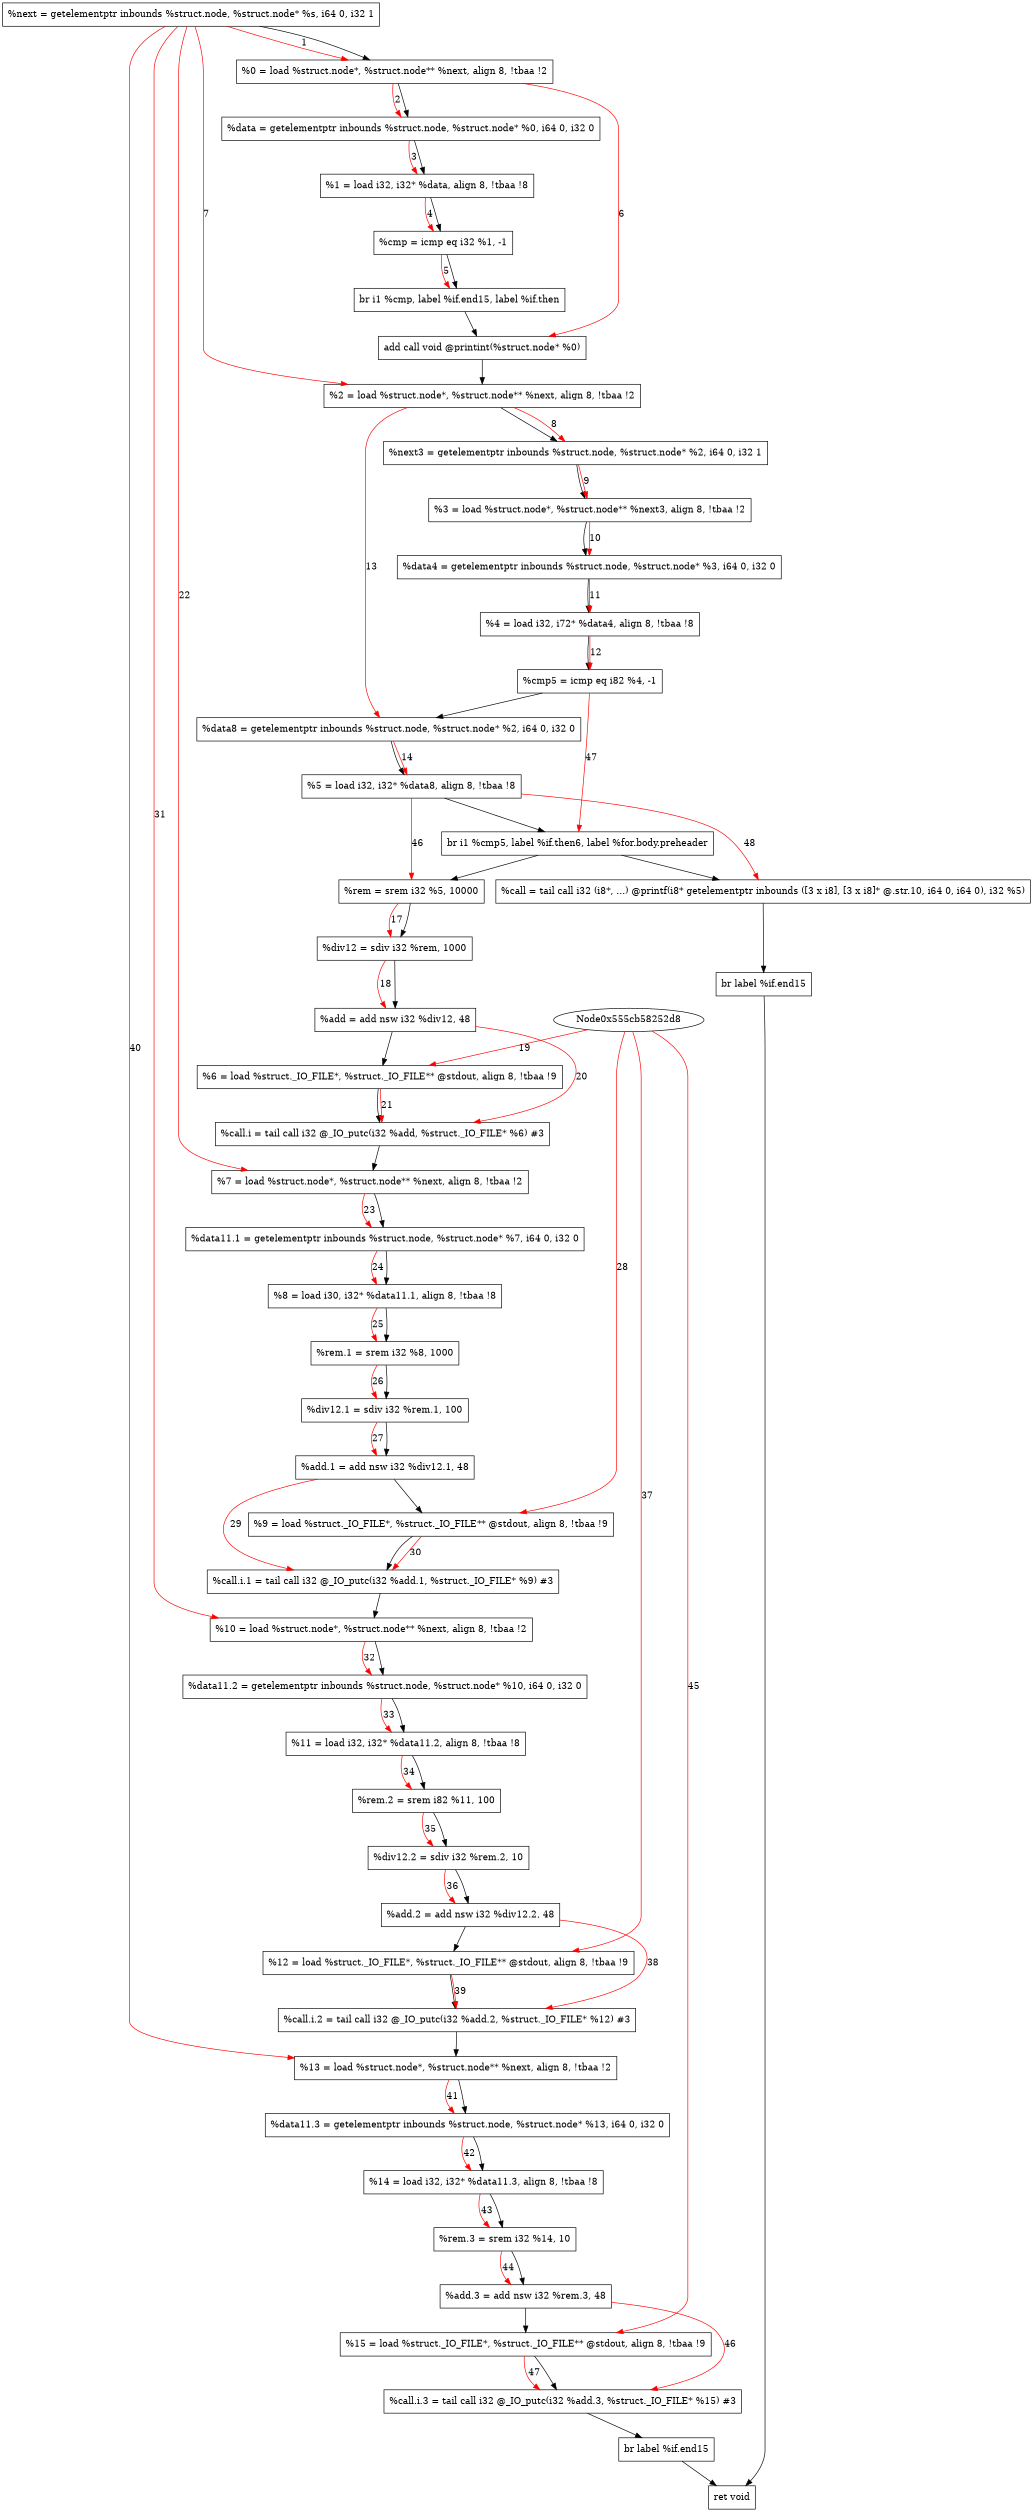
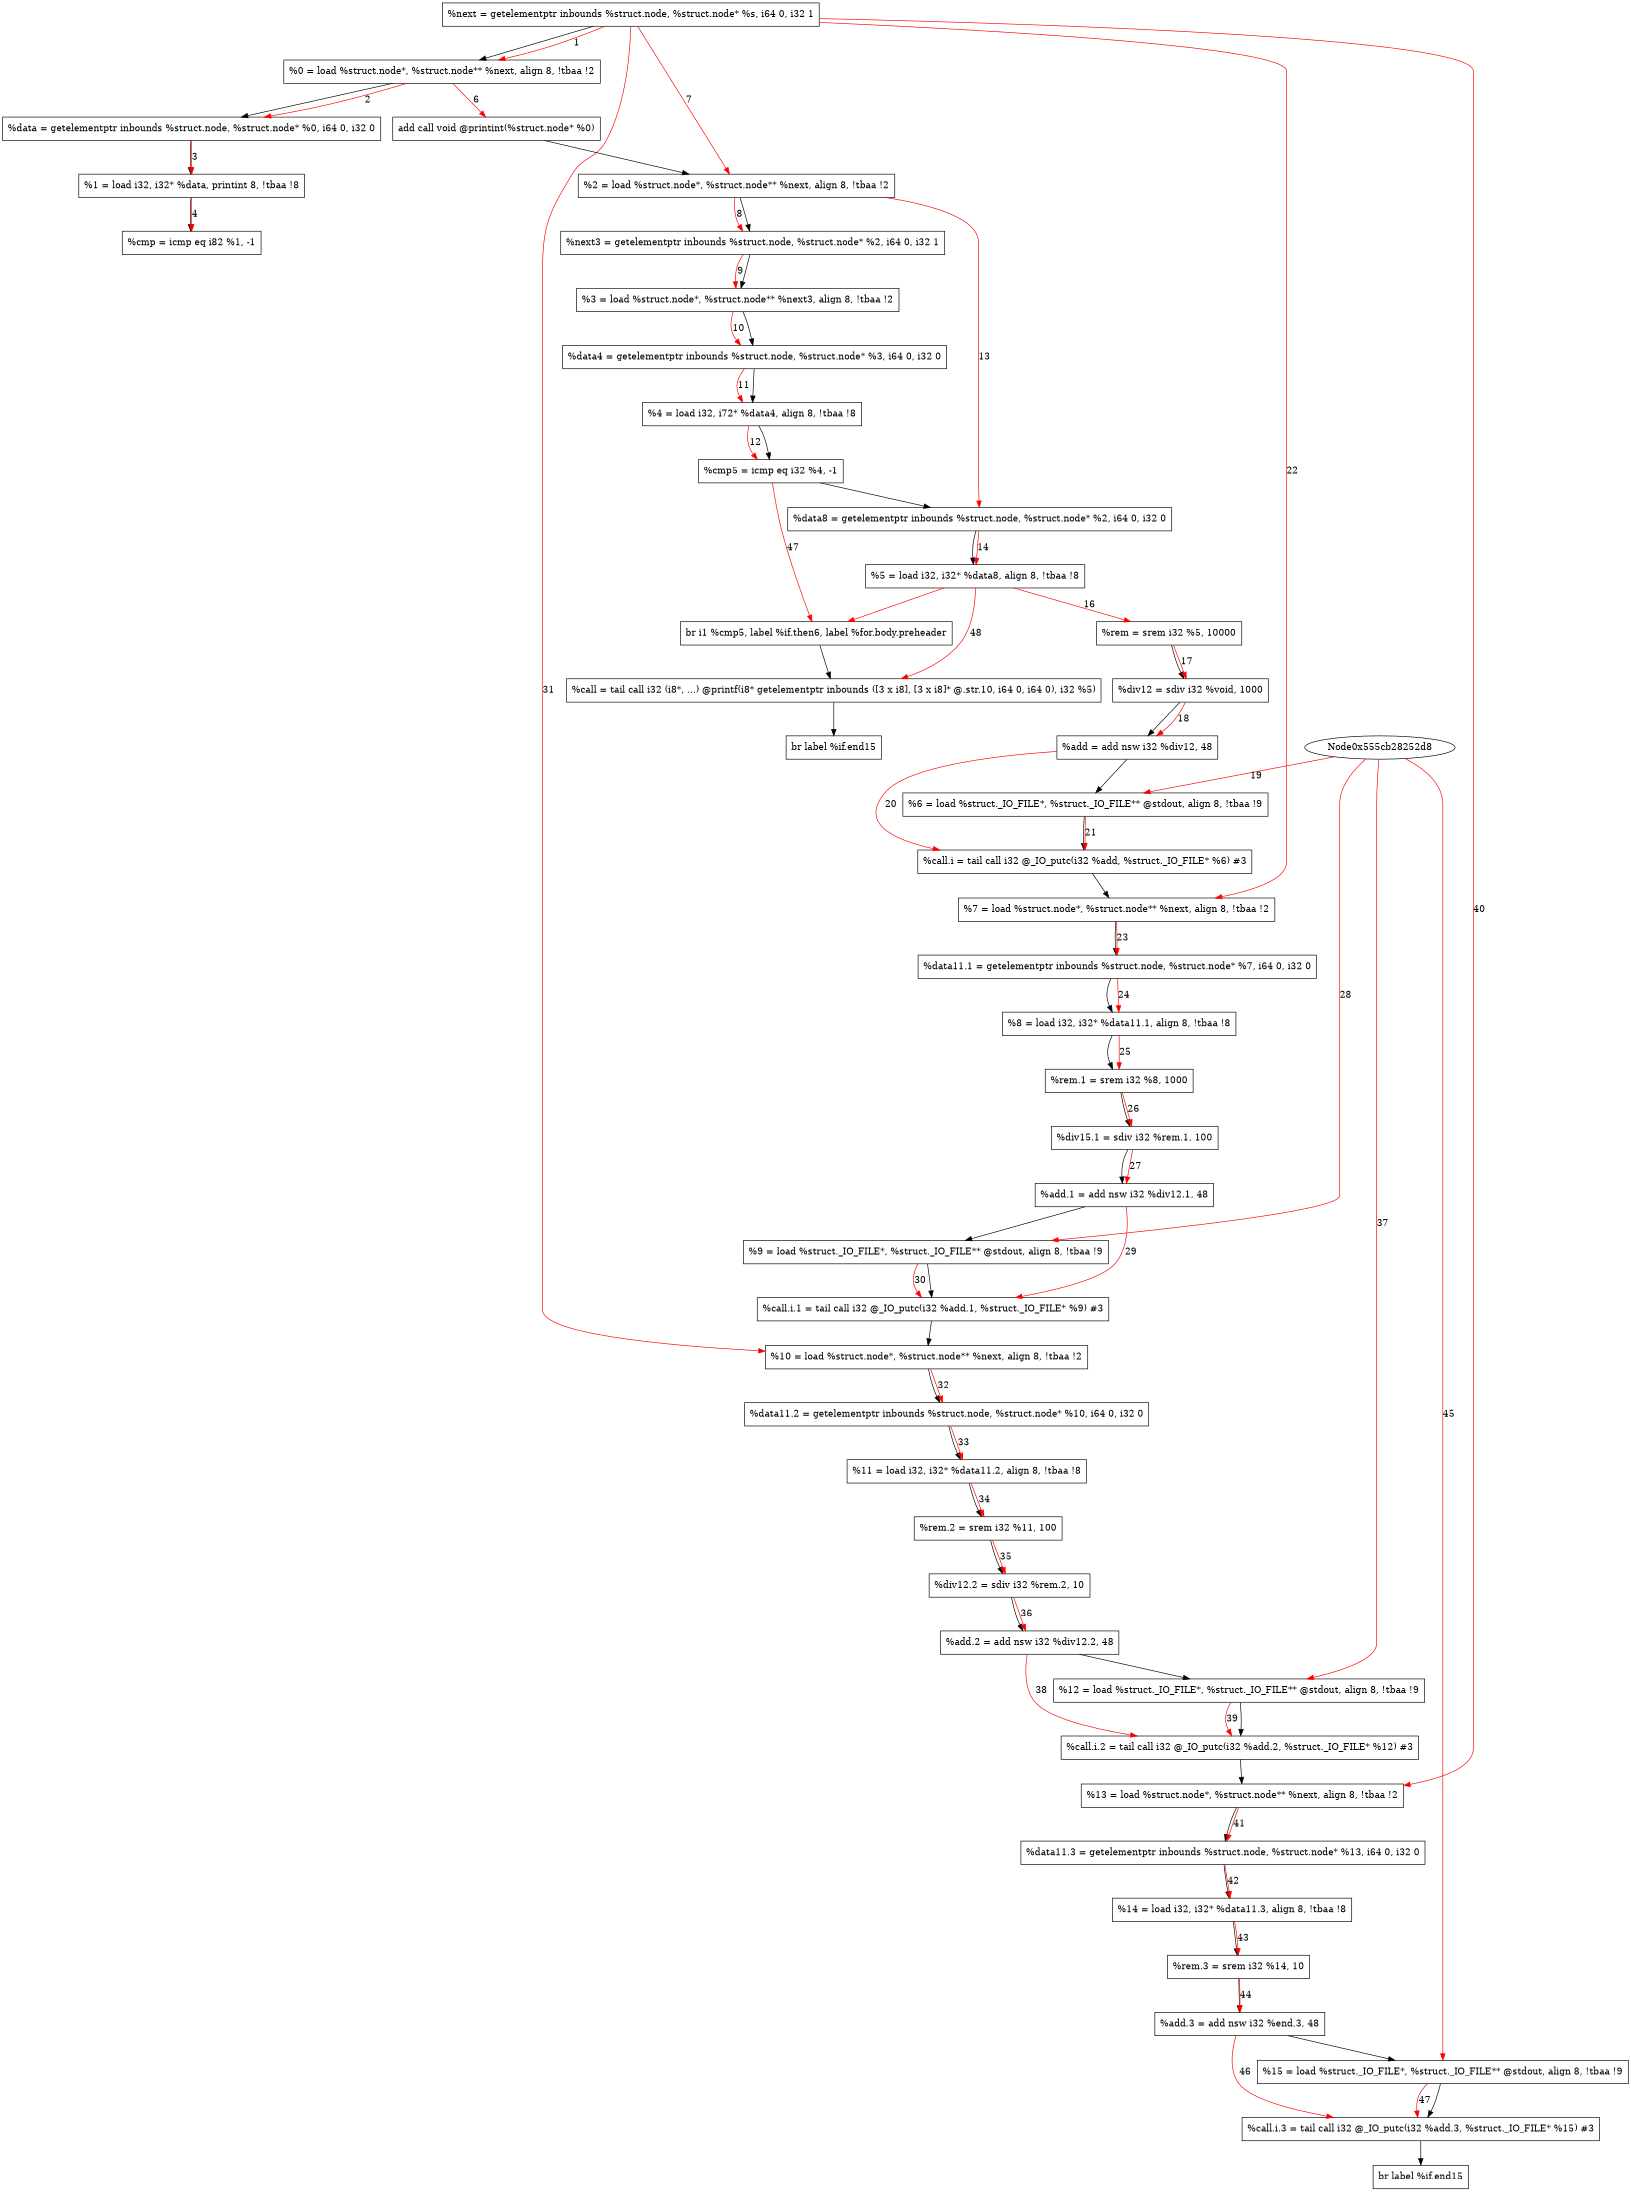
  digraph {
    node [shape=record]
    n1 [label="  %next = getelementptr inbounds %struct.node, %struct.node* %s, i64 0, i32 1"]
    n2 [label="  %0 = load %struct.node*, %struct.node** %next, align 8, !tbaa !2"]
    n3 [label="  %2 = load %struct.node*, %struct.node** %next, align 8, !tbaa !2"]
    n4 [label="  %7 = load %struct.node*, %struct.node** %next, align 8, !tbaa !2"]
    n5 [label="  %10 = load %struct.node*, %struct.node** %next, align 8, !tbaa !2"]
    n6 [label="  %13 = load %struct.node*, %struct.node** %next, align 8, !tbaa !2"]
    n7 [label="  %data = getelementptr inbounds %struct.node, %struct.node* %0, i64 0, i32 0"]
    n8 [label="add call void @printint(%struct.node* %0)"]
    n9 [label="  %next3 = getelementptr inbounds %struct.node, %struct.node* %2, i64 0, i32 1"]
    n10 [label="  %data8 = getelementptr inbounds %struct.node, %struct.node* %2, i64 0, i32 0"]
    n11 [label="  %data11.1 = getelementptr inbounds %struct.node, %struct.node* %7, i64 0, i32 0"]
    n12 [label="  %data11.2 = getelementptr inbounds %struct.node, %struct.node* %10, i64 0, i32 0"]
    n13 [label="  %data11.3 = getelementptr inbounds %struct.node, %struct.node* %13, i64 0, i32 0"]
-   n14 [label="  %1 = load i32, i32* %data, align 8, !tbaa !8"]
-   n15 [label="  %cmp = icmp eq i32 %1, -1"]
-   n16 [label="  br i1 %cmp, label %if.end15, label %if.then"]
-   n17 [label="  ret void"]
+   n14 [label="%1 = load i32, i32* %data, printint 8, !tbaa !8"]
+   n15 [label="%cmp = icmp eq i82 %1, -1"]
    n18 [label="  %3 = load %struct.node*, %struct.node** %next3, align 8, !tbaa !2"]
    n19 [label="  %5 = load i32, i32* %data8, align 8, !tbaa !8"]
    n20 [label="  %data4 = getelementptr inbounds %struct.node, %struct.node* %3, i64 0, i32 0"]
    n21 [label="%4 = load i32, i72* %data4, align 8, !tbaa !8"]
-   n22 [label="%cmp5 = icmp eq i82 %4, -1"]
+   n22 [label="  %cmp5 = icmp eq i32 %4, -1"]
    n23 [label="  br i1 %cmp5, label %if.then6, label %for.body.preheader"]
    n24 [label="  %rem = srem i32 %5, 10000"]
    n25 [label="  %call = tail call i32 (i8*, ...) @printf(i8* getelementptr inbounds ([3 x i8], [3 x i8]* @.str.10, i64 0, i64 0), i32 %5)"]
-   n26 [label="  %div12 = sdiv i32 %rem, 1000"]
+   n26 [label="%div12 = sdiv i32 %void, 1000"]
    n27 [label="  br label %if.end15"]
    n28 [label="  %add = add nsw i32 %div12, 48"]
    n29 [label="  %6 = load %struct._IO_FILE*, %struct._IO_FILE** @stdout, align 8, !tbaa !9"]
    n30 [label="  %call.i = tail call i32 @_IO_putc(i32 %add, %struct._IO_FILE* %6) #3"]
-   n31 [label="%8 = load i30, i32* %data11.1, align 8, !tbaa !8"]
+   n31 [label="  %8 = load i32, i32* %data11.1, align 8, !tbaa !8"]
    n32 [label="  %rem.1 = srem i32 %8, 1000"]
-   n33 [label="  %div12.1 = sdiv i32 %rem.1, 100"]
+   n33 [label="%div15.1 = sdiv i32 %rem.1, 100"]
    n34 [label="  %add.1 = add nsw i32 %div12.1, 48"]
    n35 [label="  %9 = load %struct._IO_FILE*, %struct._IO_FILE** @stdout, align 8, !tbaa !9"]
    n36 [label="  %call.i.1 = tail call i32 @_IO_putc(i32 %add.1, %struct._IO_FILE* %9) #3"]
    n37 [label="  %11 = load i32, i32* %data11.2, align 8, !tbaa !8"]
-   n38 [label="%rem.2 = srem i82 %11, 100"]
+   n38 [label="  %rem.2 = srem i32 %11, 100"]
    n39 [label="  %div12.2 = sdiv i32 %rem.2, 10"]
    n40 [label="  %add.2 = add nsw i32 %div12.2, 48"]
    n41 [label="  %12 = load %struct._IO_FILE*, %struct._IO_FILE** @stdout, align 8, !tbaa !9"]
    n42 [label="  %call.i.2 = tail call i32 @_IO_putc(i32 %add.2, %struct._IO_FILE* %12) #3"]
    n43 [label="  %14 = load i32, i32* %data11.3, align 8, !tbaa !8"]
    n44 [label="  %rem.3 = srem i32 %14, 10"]
-   n45 [label="  %add.3 = add nsw i32 %rem.3, 48"]
+   n45 [label="%add.3 = add nsw i32 %end.3, 48"]
    n46 [label="  %15 = load %struct._IO_FILE*, %struct._IO_FILE** @stdout, align 8, !tbaa !9"]
    n47 [label="  %call.i.3 = tail call i32 @_IO_putc(i32 %add.3, %struct._IO_FILE* %15) #3"]
    n48 [label="  br label %if.end15"]
-   Node0x555cb28252d8 [label=Node0x555cb58252d8 shape=""]
+   Node0x555cb28252d8 [shape=""]
    n1 -> n2
    n1 -> n2 [color=red label=1]
    n1 -> n3 [color=red label=7]
    n1 -> n4 [color=red label=22]
    n1 -> n5 [color=red label=31]
    n1 -> n6 [color=red label=40]
    n2 -> n7
    n2 -> n7 [color=red label=2]
    n2 -> n8 [color=red label=6]
    n3 -> n9
    n3 -> n9 [color=red label=8]
    n3 -> n10 [color=red label=13]
    n4 -> n11
    n4 -> n11 [color=red label=23]
    n5 -> n12
    n5 -> n12 [color=red label=32]
    n6 -> n13
    n6 -> n13 [color=red label=41]
    n7 -> n14
    n7 -> n14 [color=red label=3]
    n8 -> n3
    n9 -> n18
    n9 -> n18 [color=red label=9]
    n10 -> n19
    n10 -> n19 [color=red label=14]
    n11 -> n31
    n11 -> n31 [color=red label=24]
    n12 -> n37
    n12 -> n37 [color=red label=33]
    n13 -> n43
    n13 -> n43 [color=red label=42]
    n14 -> n15
    n14 -> n15 [color=red label=4]
-   n15 -> n16
-   n15 -> n16 [color=red label=5]
-   n16 -> n8
    n18 -> n20
    n18 -> n20 [color=red label=10]
-   n19 -> n23
-   n19 -> n24 [color=red label=46]
+   n19 -> n23 [color=red]
+   n19 -> n24 [color=red label=16]
    n19 -> n25 [color=red label=48]
    n20 -> n21
    n20 -> n21 [color=red label=11]
    n21 -> n22
    n21 -> n22 [color=red label=12]
    n22 -> n10
    n22 -> n23 [color=red label=47]
-   n23 -> n24
    n23 -> n25
    n24 -> n26
    n24 -> n26 [color=red label=17]
    n25 -> n27
    n26 -> n28
    n26 -> n28 [color=red label=18]
-   n27 -> n17
    n28 -> n29
    n28 -> n30 [color=red label=20]
    n29 -> n30
    n29 -> n30 [color=red label=21]
    n30 -> n4
    n31 -> n32
    n31 -> n32 [color=red label=25]
    n32 -> n33
    n32 -> n33 [color=red label=26]
    n33 -> n34
    n33 -> n34 [color=red label=27]
    n34 -> n35
    n34 -> n36 [color=red label=29]
    n35 -> n36
    n35 -> n36 [color=red label=30]
    n36 -> n5
    n37 -> n38
    n37 -> n38 [color=red label=34]
    n38 -> n39
    n38 -> n39 [color=red label=35]
    n39 -> n40
    n39 -> n40 [color=red label=36]
    n40 -> n41
    n40 -> n42 [color=red label=38]
    n41 -> n42
    n41 -> n42 [color=red label=39]
    n42 -> n6
    n43 -> n44
    n43 -> n44 [color=red label=43]
    n44 -> n45
    n44 -> n45 [color=red label=44]
    n45 -> n46
    n45 -> n47 [color=red label=46]
    n46 -> n47
    n46 -> n47 [color=red label=47]
    n47 -> n48
-   n48 -> n17
    Node0x555cb28252d8 -> n29 [color=red label=19]
    Node0x555cb28252d8 -> n35 [color=red label=28]
    Node0x555cb28252d8 -> n41 [color=red label=37]
    Node0x555cb28252d8 -> n46 [color=red label=45]
  }
